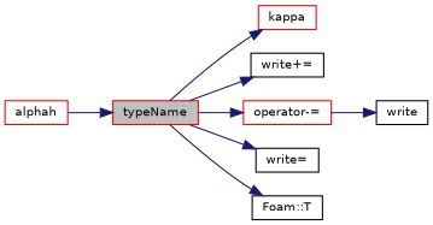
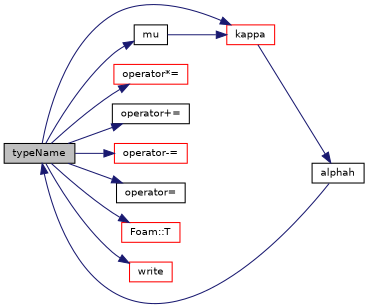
  digraph {
    rankdir=LR
    node [color=black fontname=Helvetica fontsize=10 shape=record]
    edge [color=midnightblue fontname=Helvetica fontsize=10 labelfontname=Helvetica labelfontsize=10 style=solid]
-   n1 [color=red fillcolor=grey75 fontcolor=black height=0.2 label=typeName style=filled width=0.4]
+   n1 [fillcolor=grey75 fontcolor=black height=0.2 label=typeName style=filled width=0.4]
    n2 [color=red height=0.2 label=kappa width=0.4]
-   n5 [height=0.2 label="write+=" width=0.4]
+   n3 [height=0.2 label=mu width=0.4]
+   n4 [color=red height=0.2 label="operator*=" width=0.4]
+   n5 [height=0.2 label="operator+=" width=0.4]
    n6 [color=red height=0.2 label="operator-=" width=0.4]
-   n7 [height=0.2 label="write=" width=0.4]
-   n8 [height=0.2 label="Foam::T" width=0.4]
-   n9 [height=0.2 label=write width=0.4]
-   n10 [color=red height=0.2 label=alphah width=0.4]
+   n7 [height=0.2 label="operator=" width=0.4]
+   n8 [color=red height=0.2 label="Foam::T" width=0.4]
+   n9 [color=red height=0.2 label=write width=0.4]
+   n10 [height=0.2 label=alphah width=0.4]
    n1 -> n2
+   n1 -> n3
+   n1 -> n4
    n1 -> n5
    n1 -> n6
    n1 -> n7
    n1 -> n8
-   n6 -> n9
+   n1 -> n9
+   n2 -> n10
+   n3 -> n2
    n10 -> n1
  }
